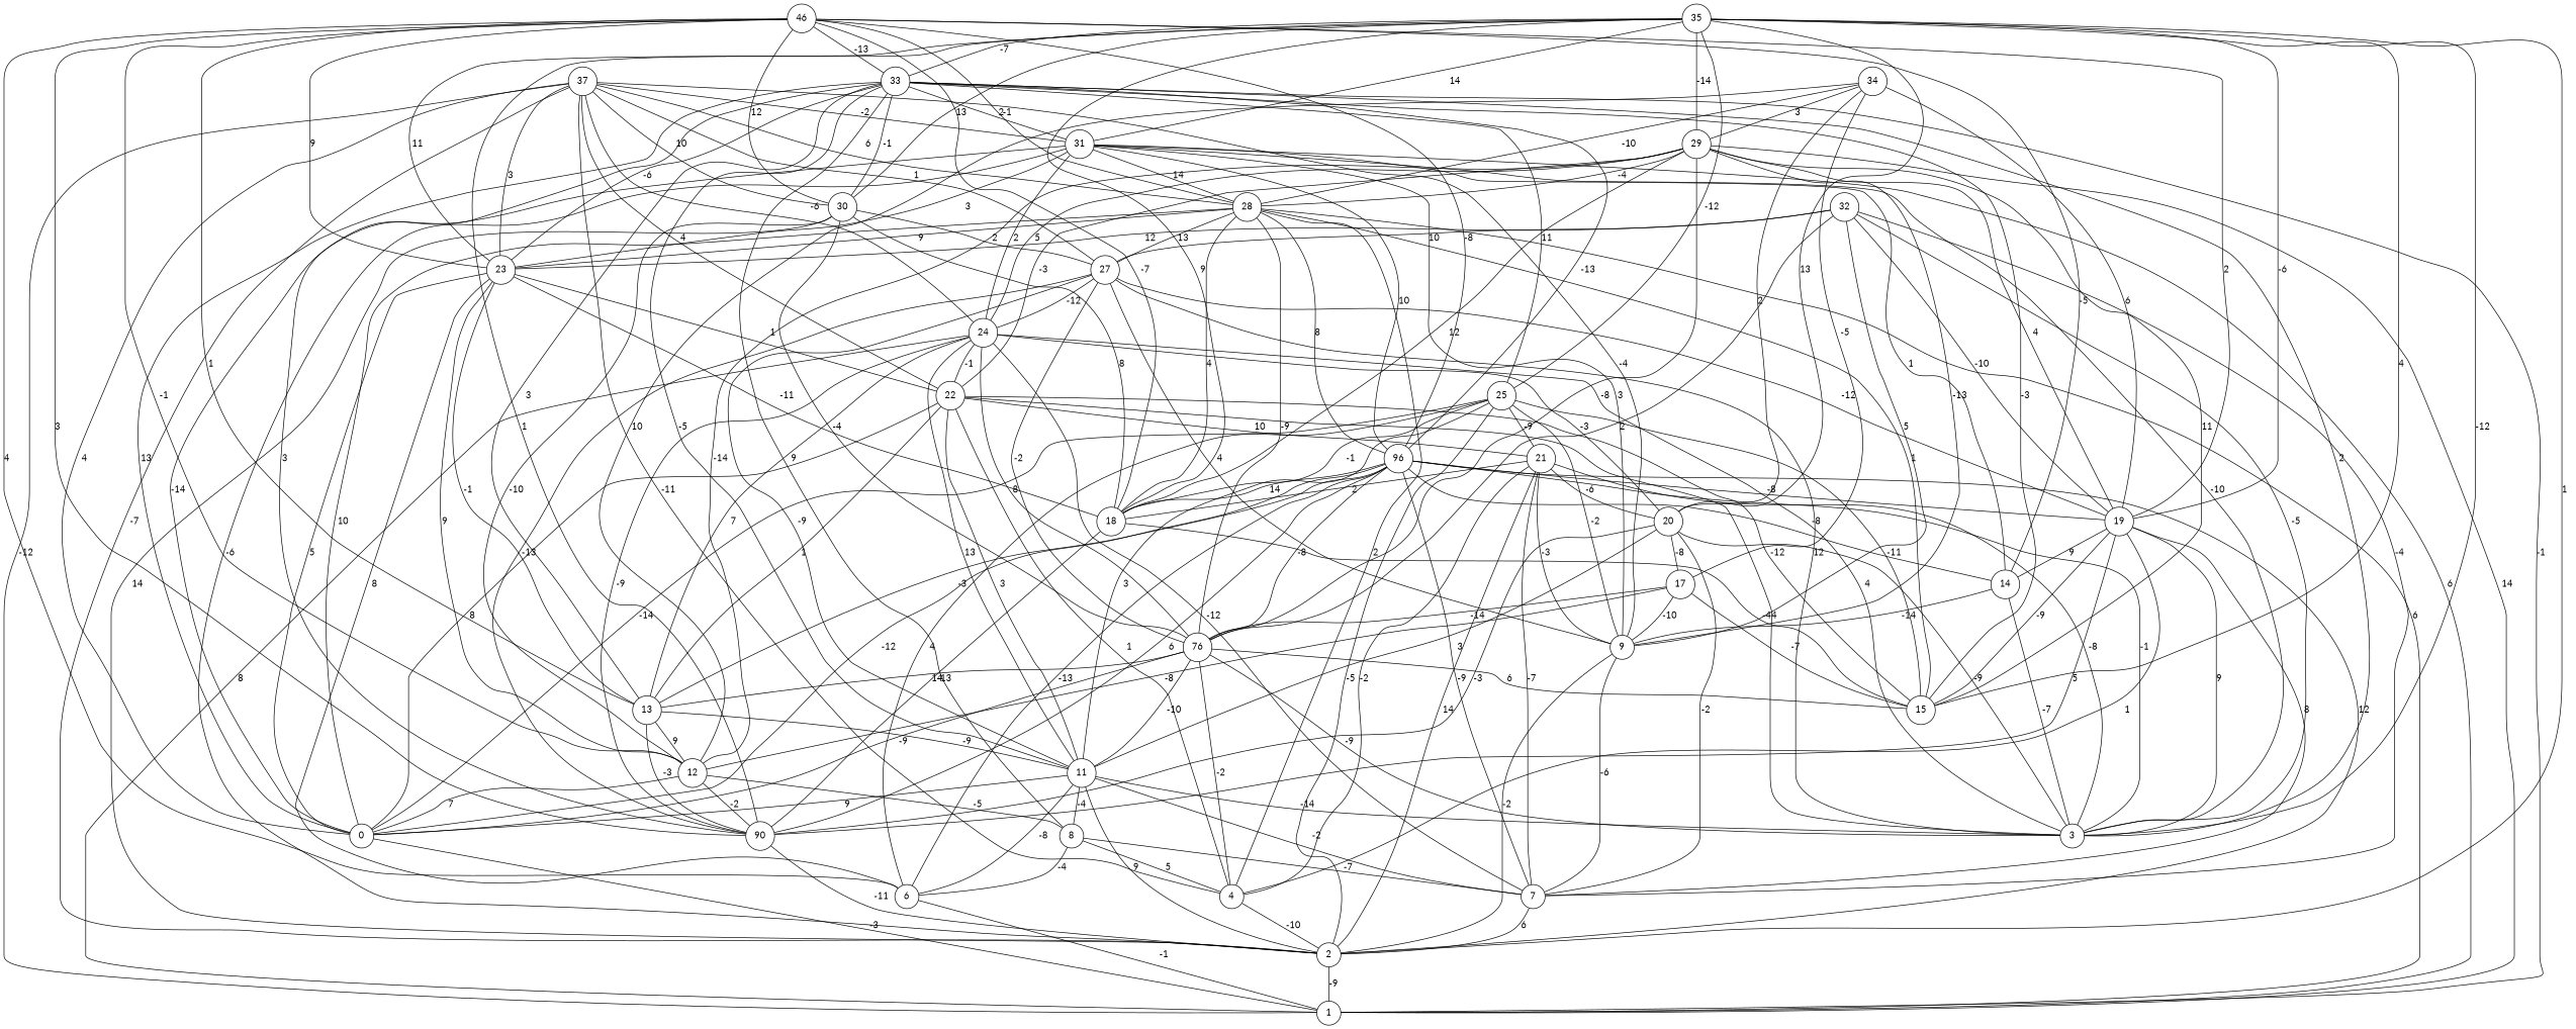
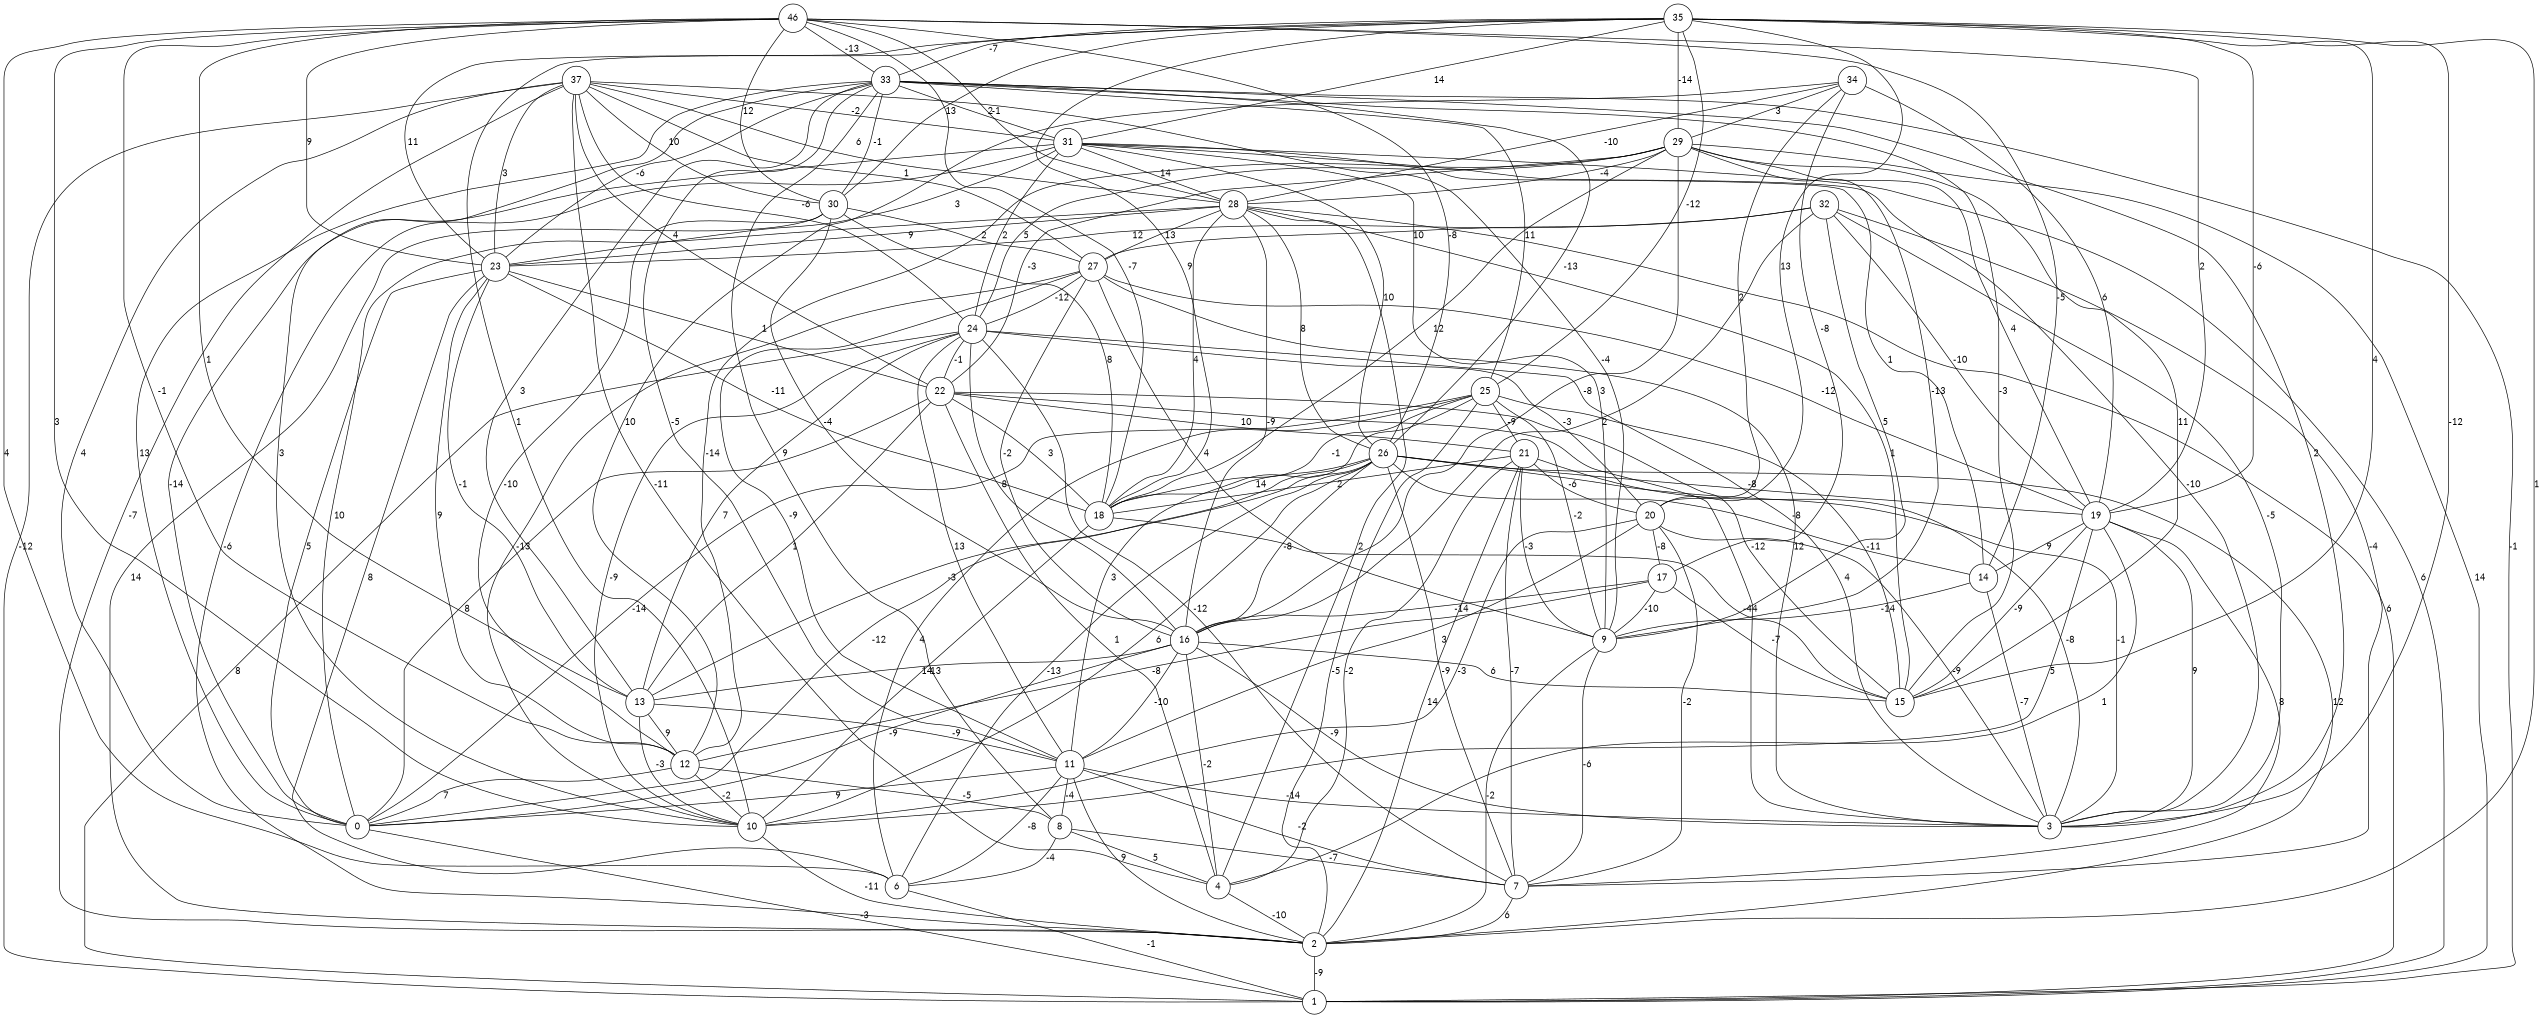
  graph {
    fontname=Lato
    node [fontname=Lato shape=circle]
    edge [fontname=Lato]
    37
    1
    2
    4
    n5 [label=0]
    9
    22
    23
    24
    27
    28
    30
    31
    7
    13
    3
    15
    11
    21
    6
    12
    18
-   10 [label=90]
+   10
    20
-   16 [label=76]
+   16
    19
-   26 [label=96]
+   26
    14
    8
    17
    n31 [label=46]
    33
    25
    35
    29
    34
    32
    37 -- 1 [label=-12]
    37 -- 2 [label=-7]
    37 -- 4 [label=-11]
    37 -- n5 [label=4]
    37 -- 9 [label=-4]
    37 -- 22 [label=4]
    37 -- 23 [label=3]
    37 -- 24 [label=-6]
    37 -- 27 [label=1]
    37 -- 28 [label=6]
    37 -- 30 [label=10]
    37 -- 31 [label=-2]
    2 -- 1 [label=-9]
    4 -- 2 [label=-10]
    n5 -- 1 [label=-3]
    9 -- 2 [label=-2]
    9 -- 7 [label=-6]
    22 -- 4 [label=1]
    22 -- n5 [label=8]
    22 -- 13 [label=1]
    22 -- 3 [label=4]
    22 -- 15 [label=-12]
-   22 -- 11 [label=3]
+   22 -- 18 [label=3]
    22 -- 21 [label=10]
    23 -- n5 [label=5]
    23 -- 22 [label=1]
    23 -- 13 [label=-1]
    23 -- 6 [label=8]
    23 -- 12 [label=9]
    23 -- 18 [label=-11]
    24 -- 1 [label=8]
    24 -- 22 [label=-1]
    24 -- 7 [label=-12]
    24 -- 13 [label=7]
    24 -- 3 [label=4]
    24 -- 11 [label=13]
    24 -- 10 [label=-9]
    24 -- 20 [label=-3]
    24 -- 16 [label=8]
    27 -- 9 [label=4]
    27 -- 24 [label=-12]
    27 -- 3 [label=12]
    27 -- 11 [label=-9]
    27 -- 10 [label=-13]
    27 -- 16 [label=-2]
    27 -- 19 [label=-12]
    28 -- 1 [label=6]
    28 -- 4 [label=2]
    28 -- n5 [label=10]
    28 -- 23 [label=9]
    28 -- 27 [label=13]
    28 -- 15 [label=1]
    28 -- 18 [label=4]
    28 -- 16 [label=-9]
    28 -- 26 [label=8]
    30 -- 2 [label=14]
    30 -- 27 [label=2]
    30 -- 12 [label=-10]
    30 -- 18 [label=8]
    30 -- 16 [label=-4]
    31 -- 1 [label=6]
    31 -- 2 [label=-6]
    31 -- n5 [label=-14]
    31 -- 9 [label=3]
    31 -- 23 [label=3]
    31 -- 24 [label=2]
    31 -- 28 [label=14]
    31 -- 3 [label=-10]
    31 -- 26 [label=10]
    31 -- 14 [label=1]
    7 -- 2 [label=6]
    13 -- 11 [label=-9]
    13 -- 12 [label=9]
    13 -- 10 [label=-3]
    11 -- 2 [label=9]
    11 -- n5 [label=9]
    11 -- 7 [label=-2]
    11 -- 3 [label=-14]
    11 -- 6 [label=-8]
    11 -- 8 [label=-4]
    21 -- 2 [label=14]
    21 -- 4 [label=-2]
    21 -- 9 [label=-3]
    21 -- 7 [label=-7]
    21 -- 3 [label=-8]
    21 -- 18 [label=2]
    21 -- 20 [label=-6]
    6 -- 1 [label=-1]
    12 -- n5 [label=7]
    12 -- 10 [label=-2]
    12 -- 8 [label=-5]
    18 -- 15 [label=-4]
    18 -- 10 [label=-13]
    10 -- 2 [label=-11]
    20 -- 7 [label=-2]
    20 -- 3 [label=-9]
    20 -- 11 [label=3]
    20 -- 10 [label=-3]
    20 -- 17 [label=-8]
    16 -- 4 [label=-2]
    16 -- n5 [label=-9]
    16 -- 13 [label=14]
    16 -- 3 [label=-9]
    16 -- 15 [label=6]
    16 -- 11 [label=-10]
    19 -- 4 [label=1]
    19 -- 7 [label=8]
    19 -- 3 [label=9]
    19 -- 15 [label=-9]
    19 -- 10 [label=5]
    19 -- 14 [label=9]
    26 -- 2 [label=12]
    26 -- n5 [label=-12]
    26 -- 7 [label=-9]
    26 -- 13 [label=-3]
    26 -- 3 [label=-1]
    26 -- 6 [label=-13]
    26 -- 18 [label=14]
    26 -- 10 [label=6]
    26 -- 16 [label=-8]
    26 -- 19 [label=-8]
    26 -- 14 [label=-8]
    14 -- 9 [label=-14]
    14 -- 3 [label=-7]
    8 -- 4 [label=5]
    8 -- 7 [label=-7]
    8 -- 6 [label=-4]
    17 -- 9 [label=-10]
    17 -- 15 [label=-7]
    17 -- 12 [label=-8]
    17 -- 16 [label=-14]
    n31 -- 23 [label=9]
    n31 -- 28 [label=-1]
    n31 -- 30 [label=12]
    n31 -- 13 [label=1]
    n31 -- 6 [label=4]
    n31 -- 12 [label=-1]
    n31 -- 18 [label=-7]
    n31 -- 10 [label=3]
    n31 -- 19 [label=2]
    n31 -- 26 [label=-8]
    n31 -- 14 [label=-5]
    n31 -- 33 [label=-13]
    33 -- 1 [label=-1]
    33 -- n5 [label=13]
    33 -- 23 [label=-6]
    33 -- 30 [label=-1]
    33 -- 31 [label=2]
    33 -- 13 [label=3]
    33 -- 3 [label=2]
    33 -- 15 [label=-3]
    33 -- 11 [label=-5]
    33 -- 10 [label=3]
    33 -- 26 [label=-13]
    33 -- 8 [label=9]
    33 -- 25 [label=11]
    25 -- 2 [label=-5]
    25 -- n5 [label=-14]
    25 -- 9 [label=-2]
    25 -- 15 [label=-11]
    25 -- 11 [label=3]
    25 -- 21 [label=-9]
    25 -- 6 [label=4]
    25 -- 18 [label=-1]
    35 -- 2 [label=1]
    35 -- 23 [label=11]
    35 -- 30 [label=13]
    35 -- 31 [label=14]
    35 -- 3 [label=-12]
    35 -- 15 [label=4]
    35 -- 18 [label=9]
    35 -- 10 [label=1]
    35 -- 20 [label=13]
    35 -- 19 [label=-6]
    35 -- 33 [label=-7]
    35 -- 25 [label=-12]
    35 -- 29 [label=-14]
    29 -- 1 [label=14]
    29 -- 9 [label=-13]
    29 -- 22 [label=-3]
    29 -- 24 [label=5]
    29 -- 28 [label=-4]
    29 -- 15 [label=11]
    29 -- 12 [label=-14]
    29 -- 18 [label=12]
    29 -- 16 [label=-8]
    29 -- 19 [label=4]
    34 -- 28 [label=-10]
    34 -- 12 [label=10]
    34 -- 20 [label=2]
    34 -- 19 [label=6]
-   34 -- 17 [label=-5]
+   34 -- 17 [label=-8]
    34 -- 29 [label=3]
    32 -- 9 [label=5]
    32 -- 23 [label=12]
    32 -- 27 [label=10]
    32 -- 7 [label=-4]
    32 -- 3 [label=-5]
    32 -- 16 [label=2]
    32 -- 19 [label=-10]
  }
